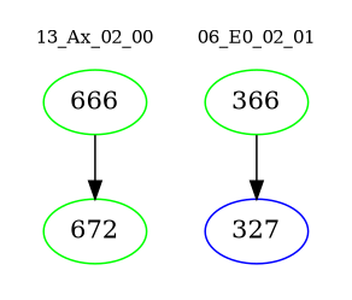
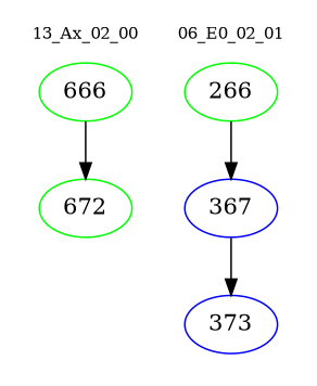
  digraph {
    node [color=green]
    edge [color=black]
    n1 [label=666]
    n2 [label=672]
-   n3 [label=366]
-   n4 [color=blue label=327]
+   n3 [label=266]
+   n4 [color=blue label=367]
+   n5 [color=blue label=373]
    subgraph cluster_1 {
      color=white
      fontsize=10
      label="13_Ax_02_00"
      n1
      n2
    }
    subgraph cluster_2 {
      color=white
      fontsize=10
      label="06_E0_02_01"
      n3
      n4
+     n5
    }
    n1 -> n2
    n3 -> n4
+   n4 -> n5
  }
